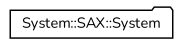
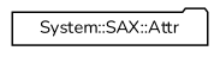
  digraph {
    rankdir=LR
    fontname=Nunito
-   n1 [color=black fillcolor=white fontname=Nunito fontsize=10 height=0.2 label="System::SAX::System" shape=folder style=filled width=0.4]
+   n1 [color=black fillcolor=white fontname=Nunito fontsize=10 height=0.2 label="System::SAX::Attr" shape=folder style=filled width=0.4]
  }
